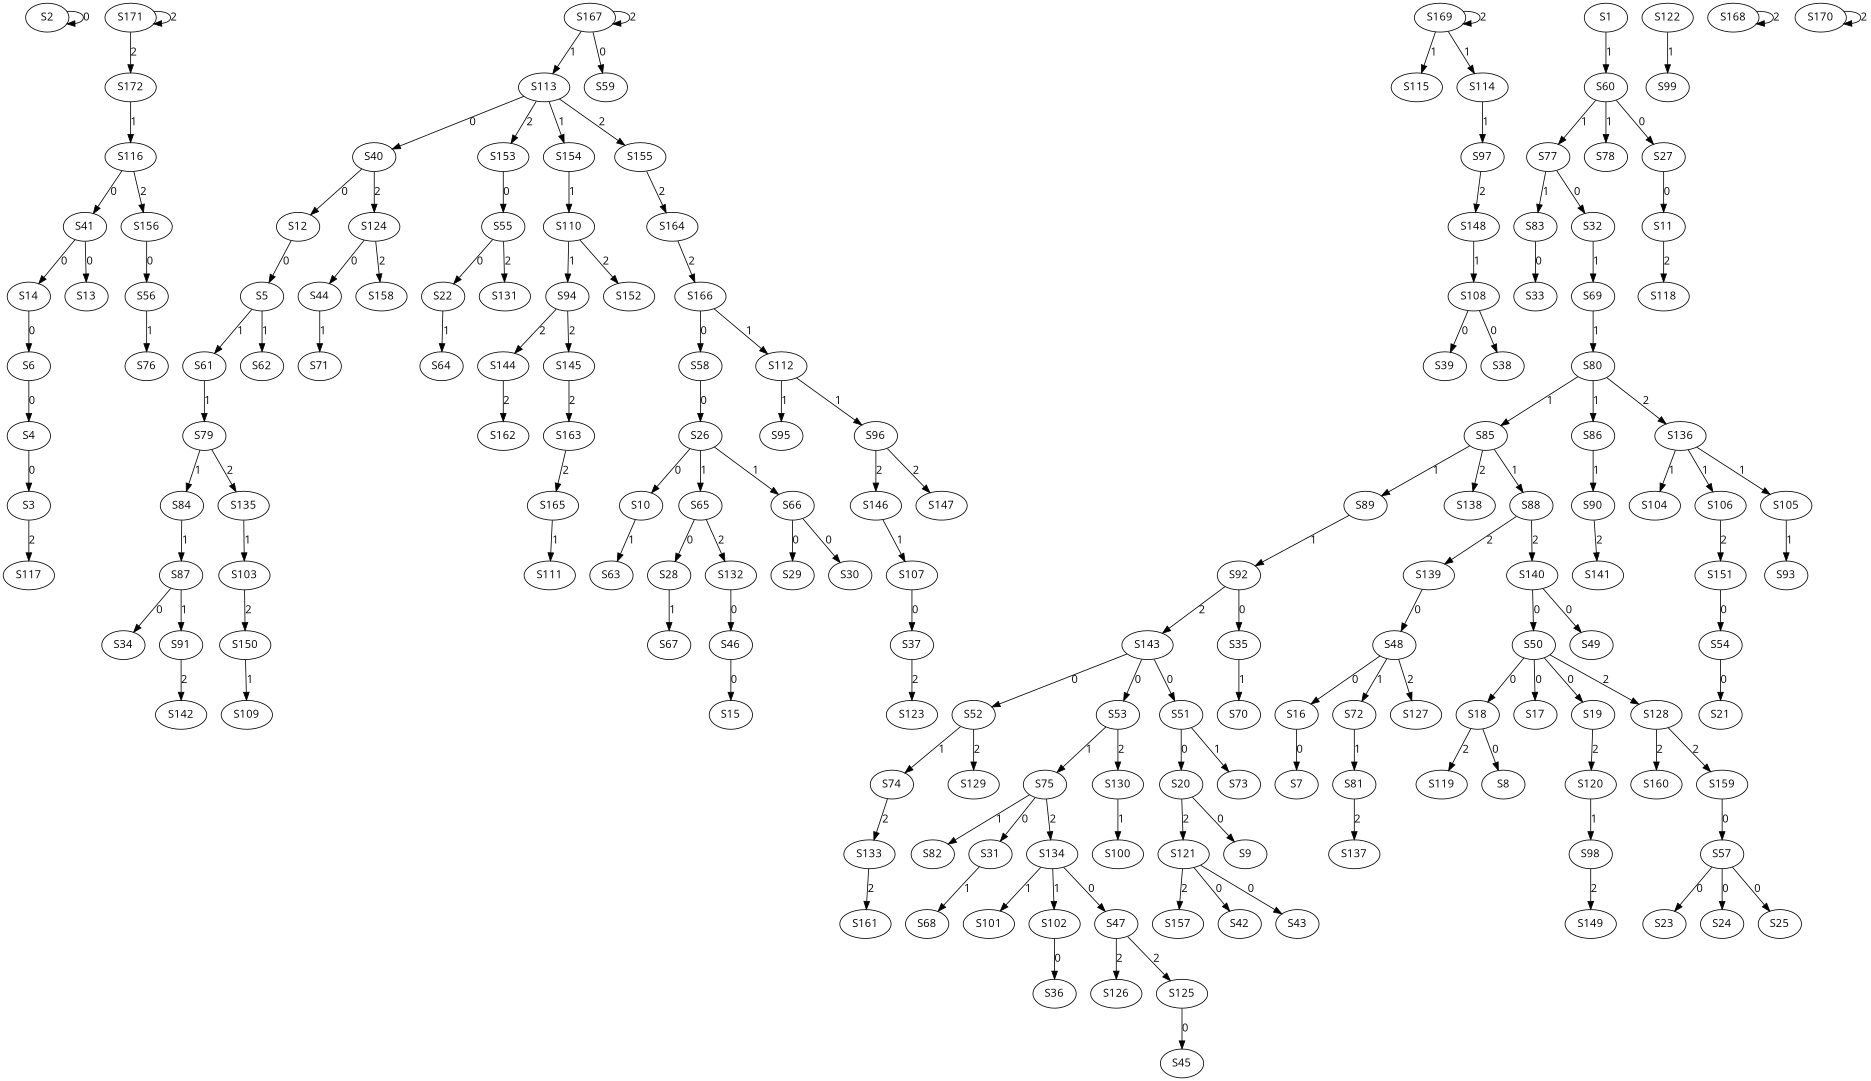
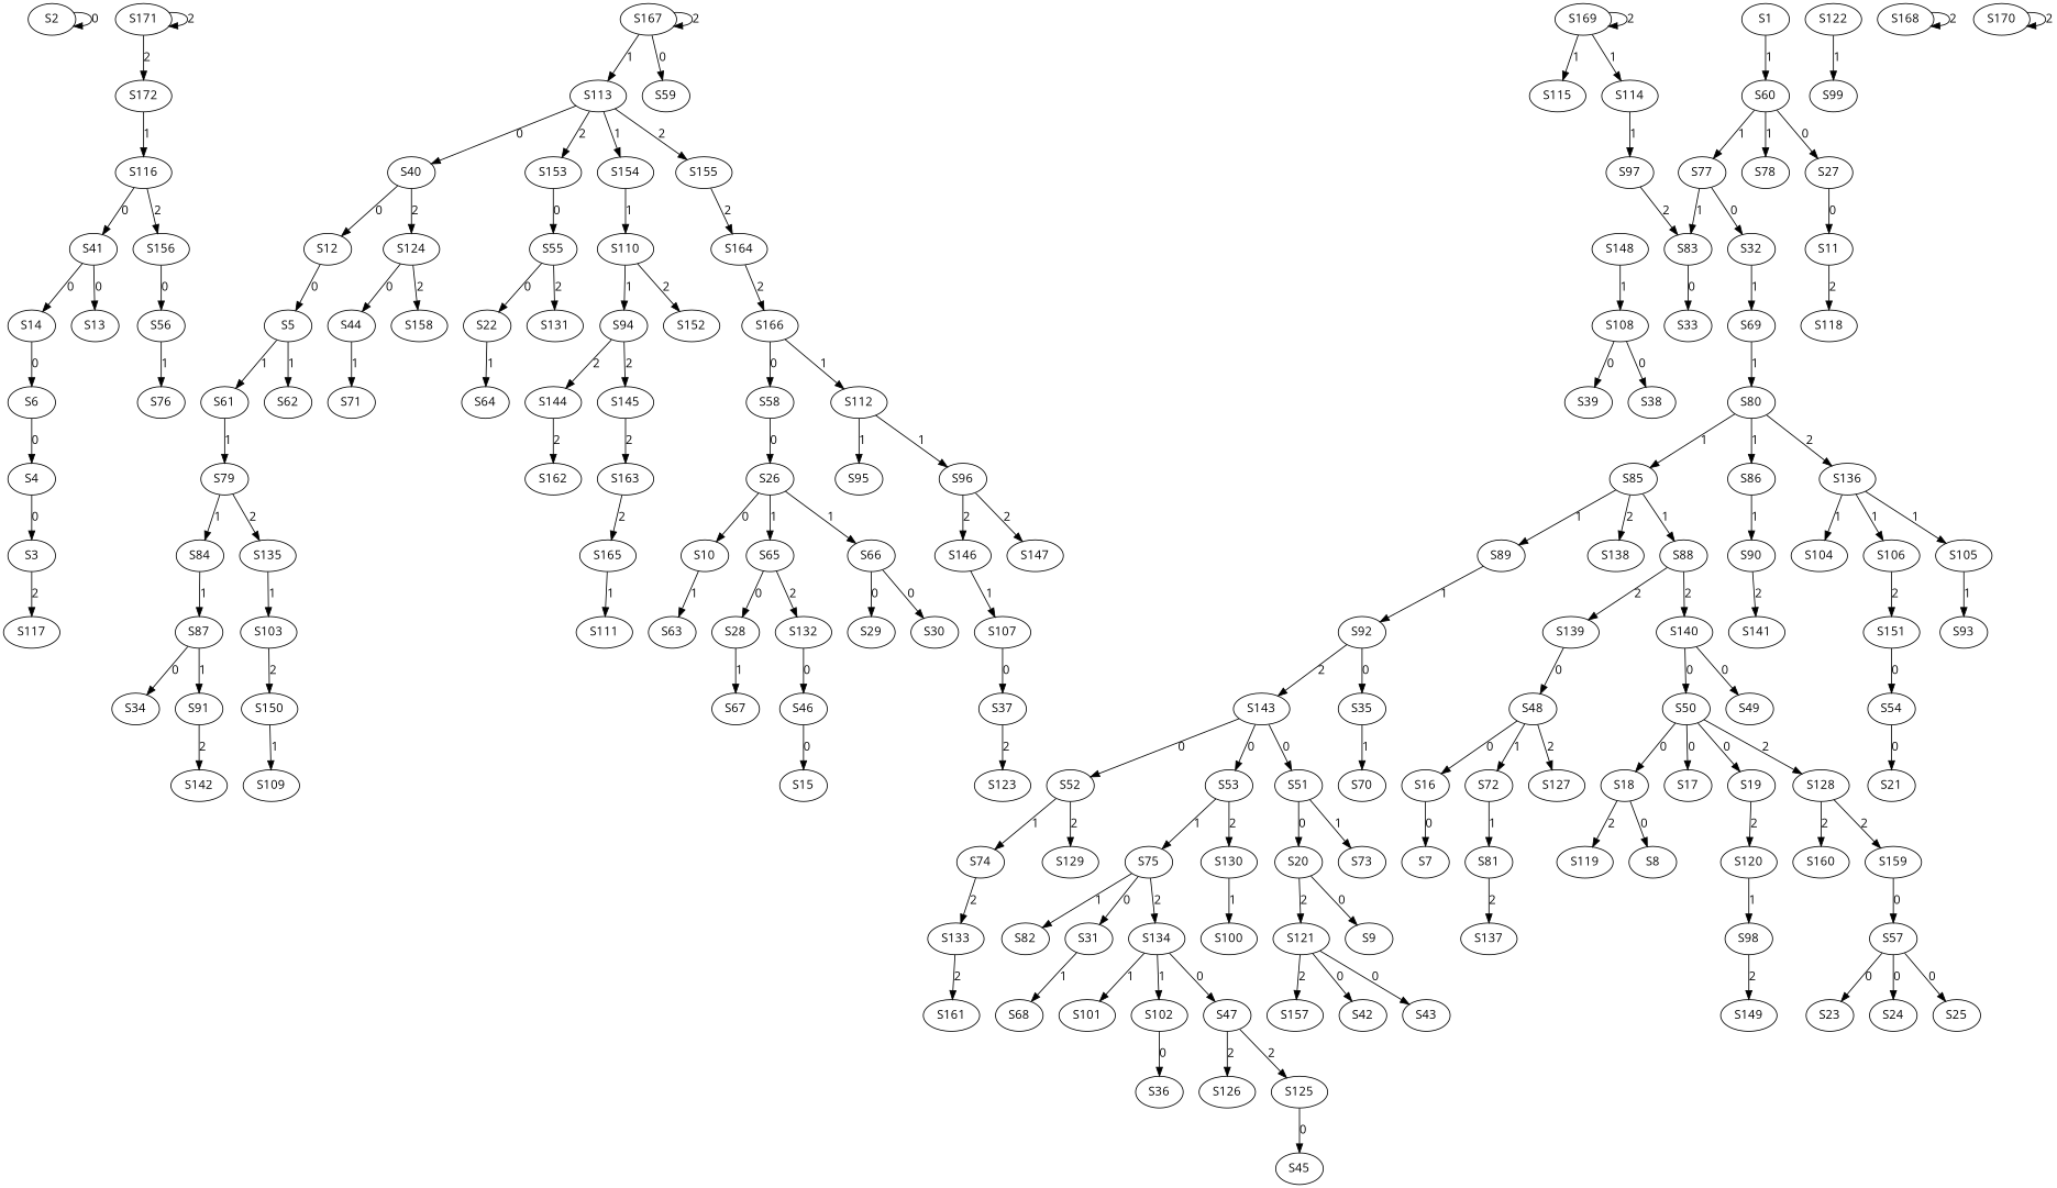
  strict digraph {
    fontname="Open Sans"
    node [fontname="Open Sans"]
    edge [fontname="Open Sans"]
    S2
    S4
    S3
    S117
    S6
    S12
    S5
    S61
    S62
    S79
    S14
    S16
    S7
    S18
    S8
    S119
    S20
    S9
    S121
    S42
    S43
    S157
    S122
    S99
    S26
    S10
    S65
    S66
    S63
    S28
    S132
    S29
    S30
    S27
    S11
    S118
    S40
    S124
    S44
    S158
    S41
    S13
    S46
    S15
    S48
    S72
    S127
    S81
    S50
    S17
    S19
    S128
    S120
    S159
    S160
    S98
    S51
    S73
    S54
    S21
    S55
    S22
    S131
    S64
    S57
    S23
    S24
    S25
    S58
    S60
    S77
    S78
    S32
    S83
    S67
    S75
    S31
    S134
    S82
    S68
    S102
    S47
    S101
    S69
    S33
    S80
    S87
    S34
    S91
    S142
    S92
    S35
    S143
    S70
    S52
    S53
    S36
    S107
    S37
    S123
    S108
    S38
    S39
    S113
    S153
    S154
    S155
    S110
    S164
    S116
    S156
    S56
    S71
    S125
    S45
    S126
    S139
    S140
    S49
    S74
    S129
    S130
    S133
    S100
    S151
    S76
    S166
    S112
    S95
    S96
    S167
    S59
    S1
    S84
    S135
    S85
    S86
    S136
    S137
    S161
    S103
    S88
    S89
    S138
    S90
    S105
    S104
    S106
    S141
    S93
    S94
    S152
    S144
    S145
    S162
    S163
    S146
    S147
    S114
    S97
    S148
    S149
    S150
    S109
    S165
    S111
    S169
    S115
    S172
    S168
    S170
    S171
    S2 -> S2 [label=0]
    S4 -> S3 [label=0]
    S3 -> S117 [label=2]
    S6 -> S4 [label=0]
    S12 -> S5 [label=0]
    S5 -> S61 [label=1]
    S5 -> S62 [label=1]
    S61 -> S79 [label=1]
    S79 -> S84 [label=1]
    S79 -> S135 [label=2]
    S14 -> S6 [label=0]
    S16 -> S7 [label=0]
    S18 -> S8 [label=0]
    S18 -> S119 [label=2]
    S20 -> S9 [label=0]
    S20 -> S121 [label=2]
    S121 -> S42 [label=0]
    S121 -> S43 [label=0]
    S121 -> S157 [label=2]
    S122 -> S99 [label=1]
    S26 -> S10 [label=0]
    S26 -> S65 [label=1]
    S26 -> S66 [label=1]
    S10 -> S63 [label=1]
    S65 -> S28 [label=0]
    S65 -> S132 [label=2]
    S66 -> S29 [label=0]
    S66 -> S30 [label=0]
    S28 -> S67 [label=1]
    S132 -> S46 [label=0]
    S27 -> S11 [label=0]
    S11 -> S118 [label=2]
    S40 -> S12 [label=0]
    S40 -> S124 [label=2]
    S124 -> S44 [label=0]
    S124 -> S158 [label=2]
    S44 -> S71 [label=1]
    S41 -> S14 [label=0]
    S41 -> S13 [label=0]
    S46 -> S15 [label=0]
    S48 -> S16 [label=0]
    S48 -> S72 [label=1]
    S48 -> S127 [label=2]
    S72 -> S81 [label=1]
    S81 -> S137 [label=2]
    S50 -> S18 [label=0]
    S50 -> S17 [label=0]
    S50 -> S19 [label=0]
    S50 -> S128 [label=2]
    S19 -> S120 [label=2]
    S128 -> S159 [label=2]
    S128 -> S160 [label=2]
    S120 -> S98 [label=1]
    S159 -> S57 [label=0]
    S98 -> S149 [label=2]
    S51 -> S20 [label=0]
    S51 -> S73 [label=1]
    S54 -> S21 [label=0]
    S55 -> S22 [label=0]
    S55 -> S131 [label=2]
    S22 -> S64 [label=1]
    S57 -> S23 [label=0]
    S57 -> S24 [label=0]
    S57 -> S25 [label=0]
    S58 -> S26 [label=0]
    S60 -> S27 [label=0]
    S60 -> S77 [label=1]
    S60 -> S78 [label=1]
    S77 -> S32 [label=0]
    S77 -> S83 [label=1]
    S32 -> S69 [label=1]
    S83 -> S33 [label=0]
    S75 -> S31 [label=0]
    S75 -> S134 [label=2]
    S75 -> S82 [label=1]
    S31 -> S68 [label=1]
    S134 -> S102 [label=1]
    S134 -> S47 [label=0]
    S134 -> S101 [label=1]
    S102 -> S36 [label=0]
    S47 -> S125 [label=2]
    S47 -> S126 [label=2]
    S69 -> S80 [label=1]
    S80 -> S85 [label=1]
    S80 -> S86 [label=1]
    S80 -> S136 [label=2]
    S87 -> S34 [label=0]
    S87 -> S91 [label=1]
    S91 -> S142 [label=2]
    S92 -> S35 [label=0]
    S92 -> S143 [label=2]
    S35 -> S70 [label=1]
    S143 -> S51 [label=0]
    S143 -> S52 [label=0]
    S143 -> S53 [label=0]
    S52 -> S74 [label=1]
    S52 -> S129 [label=2]
    S53 -> S75 [label=1]
    S53 -> S130 [label=2]
    S107 -> S37 [label=0]
    S37 -> S123 [label=2]
    S108 -> S38 [label=0]
    S108 -> S39 [label=0]
    S113 -> S40 [label=0]
    S113 -> S153 [label=2]
    S113 -> S154 [label=1]
    S113 -> S155 [label=2]
    S153 -> S55 [label=0]
    S154 -> S110 [label=1]
    S155 -> S164 [label=2]
    S110 -> S94 [label=1]
    S110 -> S152 [label=2]
    S164 -> S166 [label=2]
    S116 -> S41 [label=0]
    S116 -> S156 [label=2]
    S156 -> S56 [label=0]
    S56 -> S76 [label=1]
    S125 -> S45 [label=0]
    S139 -> S48 [label=0]
    S140 -> S50 [label=0]
    S140 -> S49 [label=0]
    S74 -> S133 [label=2]
    S130 -> S100 [label=1]
    S133 -> S161 [label=2]
    S151 -> S54 [label=0]
    S166 -> S58 [label=0]
    S166 -> S112 [label=1]
    S112 -> S95 [label=1]
    S112 -> S96 [label=1]
    S96 -> S146 [label=2]
    S96 -> S147 [label=2]
    S167 -> S113 [label=1]
    S167 -> S167 [label=2]
    S167 -> S59 [label=0]
    S1 -> S60 [label=1]
    S84 -> S87 [label=1]
    S135 -> S103 [label=1]
    S85 -> S88 [label=1]
    S85 -> S89 [label=1]
    S85 -> S138 [label=2]
    S86 -> S90 [label=1]
    S136 -> S105 [label=1]
    S136 -> S104 [label=1]
    S136 -> S106 [label=1]
    S103 -> S150 [label=2]
    S88 -> S139 [label=2]
    S88 -> S140 [label=2]
    S89 -> S92 [label=1]
    S90 -> S141 [label=2]
    S105 -> S93 [label=1]
    S106 -> S151 [label=2]
    S94 -> S144 [label=2]
    S94 -> S145 [label=2]
    S144 -> S162 [label=2]
    S145 -> S163 [label=2]
    S163 -> S165 [label=2]
    S146 -> S107 [label=1]
    S114 -> S97 [label=1]
-   S97 -> S148 [label=2]
+   S97 -> S83 [label=2]
    S148 -> S108 [label=1]
    S150 -> S109 [label=1]
    S165 -> S111 [label=1]
    S169 -> S114 [label=1]
    S169 -> S169 [label=2]
    S169 -> S115 [label=1]
    S172 -> S116 [label=1]
    S168 -> S168 [label=2]
    S170 -> S170 [label=2]
    S171 -> S172 [label=2]
    S171 -> S171 [label=2]
  }
